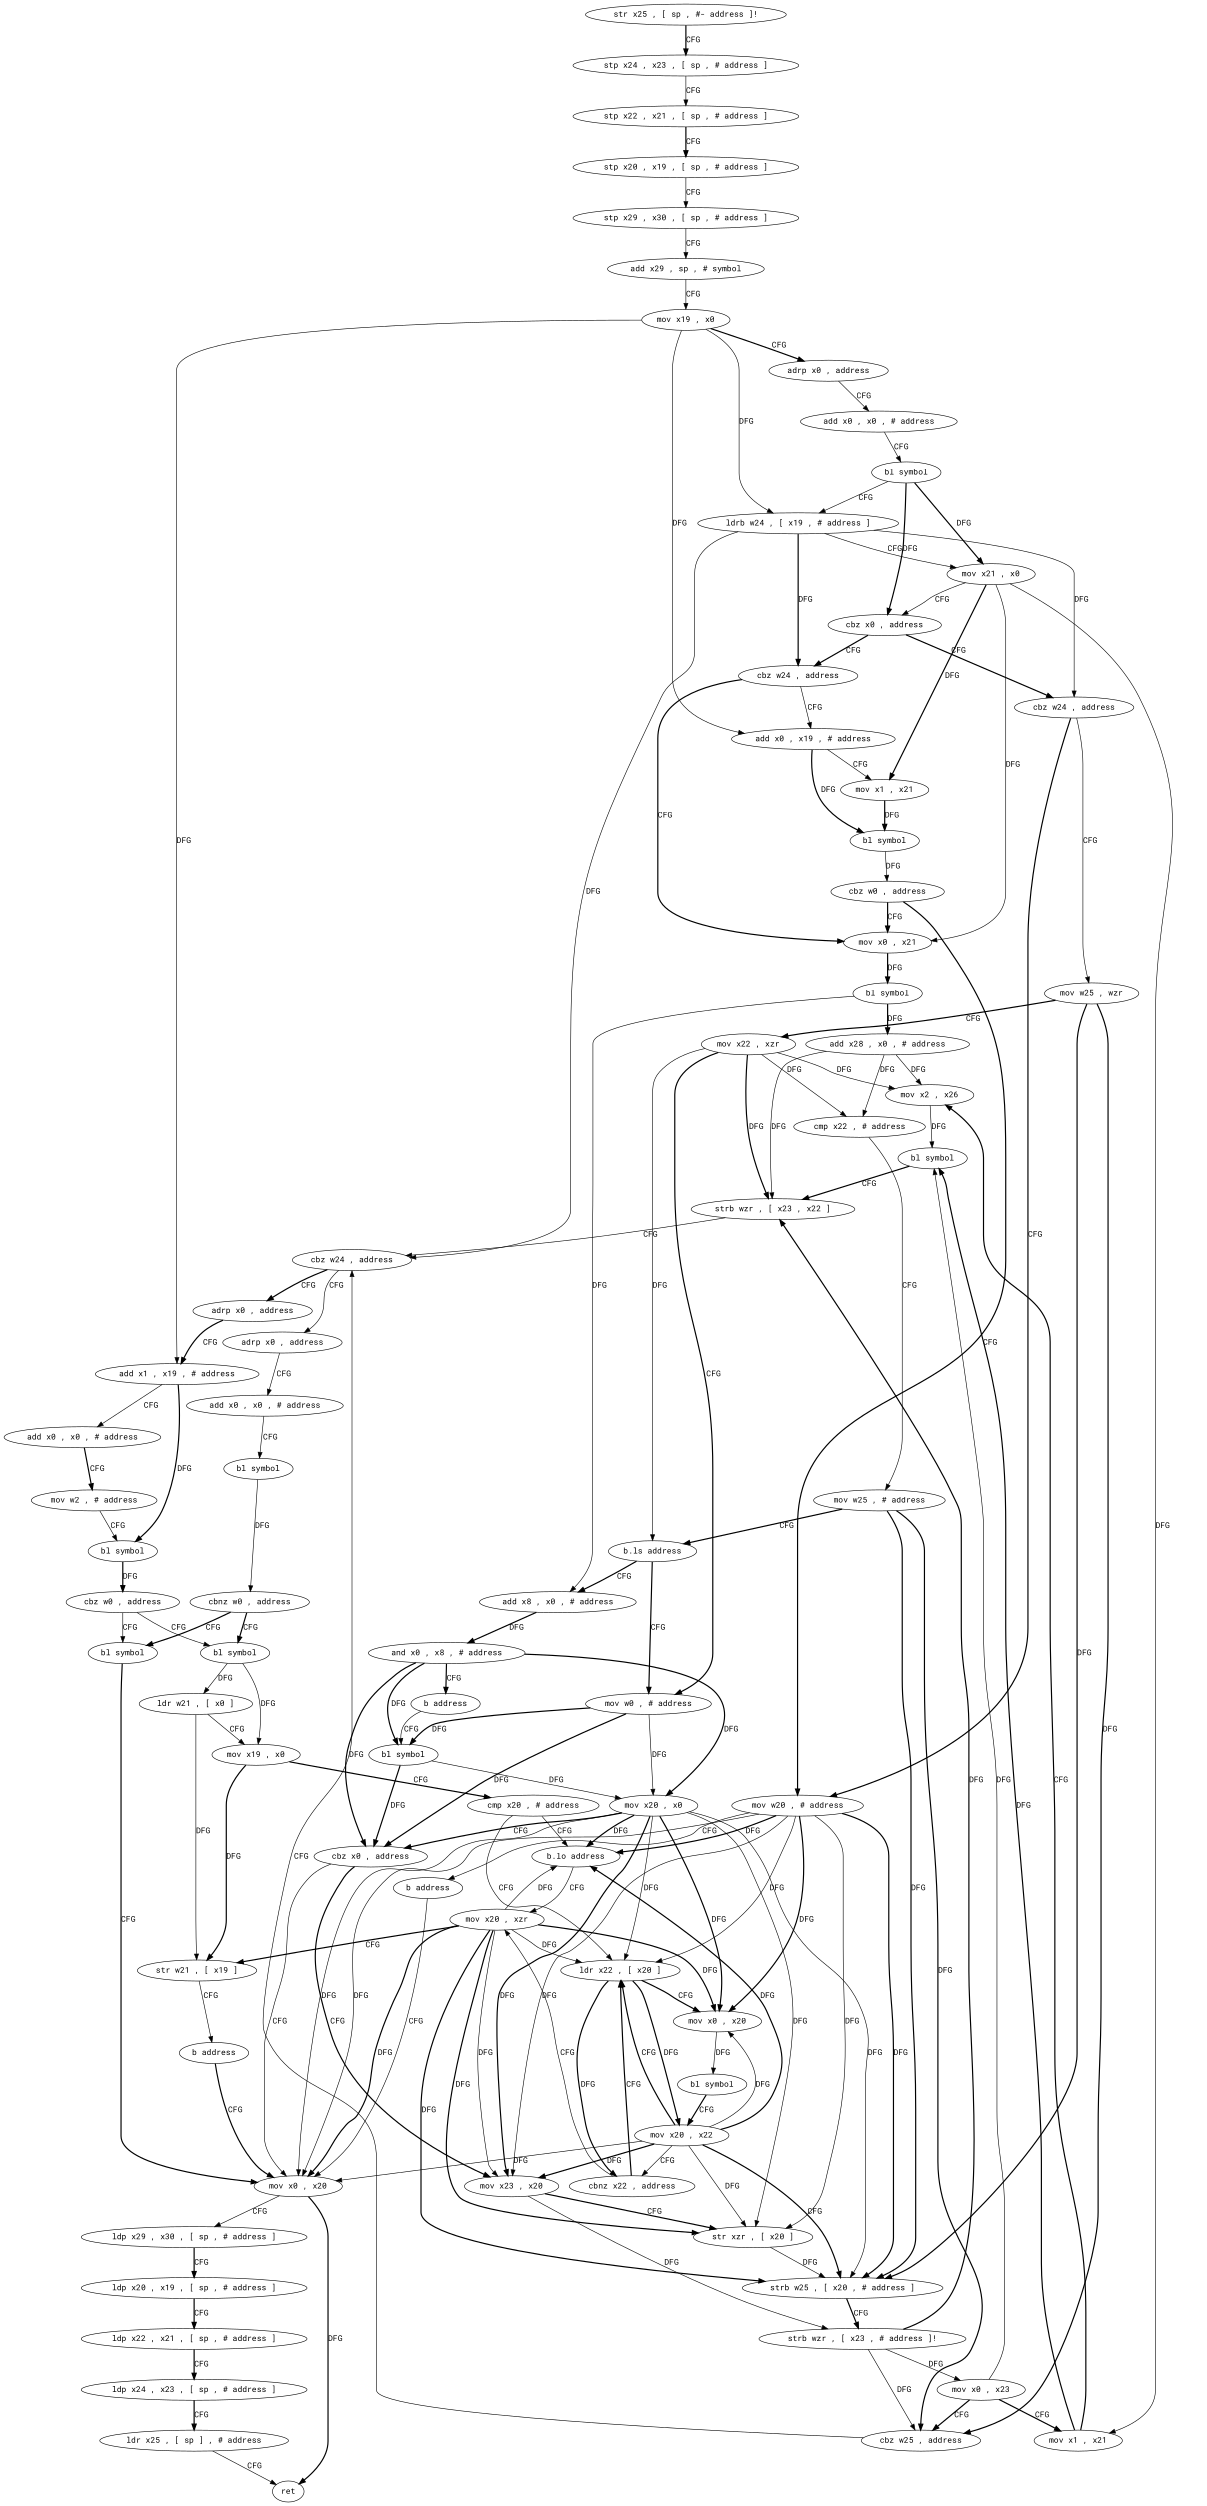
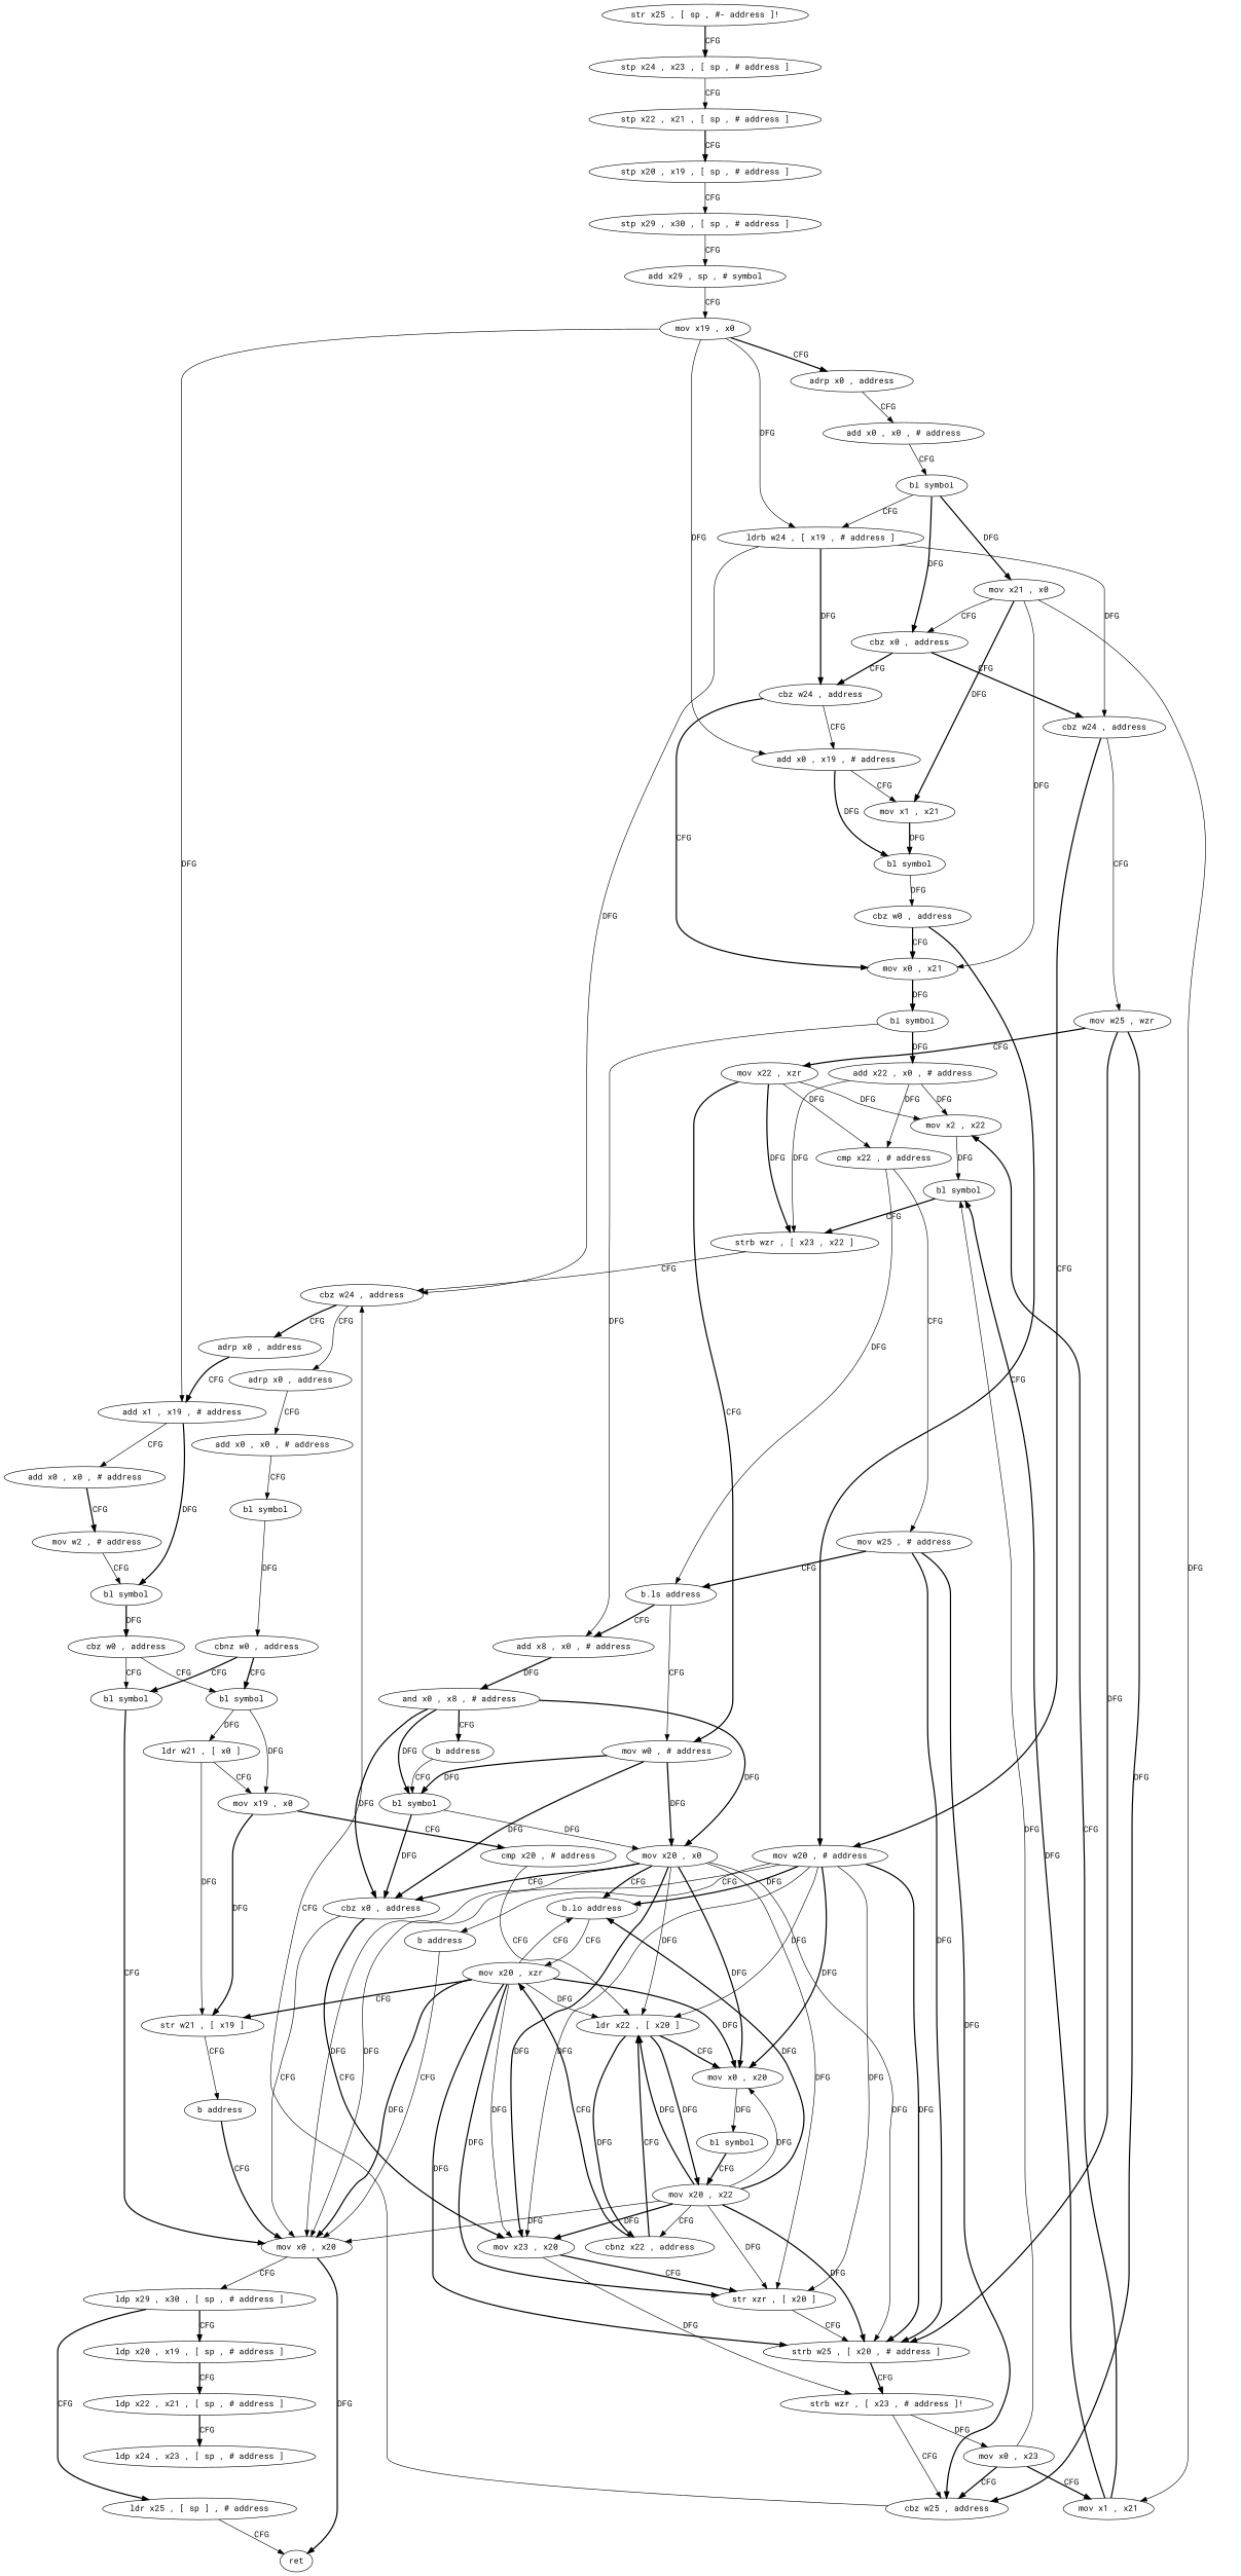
  digraph {
    fontname="Roboto Mono"
    node [fontname="Roboto Mono"]
    edge [fontname="Roboto Mono" style=bold]
    n1 [label="str x25 , [ sp , #- address ]!"]
    n2 [label="stp x24 , x23 , [ sp , # address ]"]
    n3 [label="stp x22 , x21 , [ sp , # address ]"]
    n4 [label="stp x20 , x19 , [ sp , # address ]"]
    n5 [label="stp x29 , x30 , [ sp , # address ]"]
    n6 [label="add x29 , sp , # symbol"]
    n7 [label="mov x19 , x0"]
    n8 [label="adrp x0 , address"]
    n9 [label="ldrb w24 , [ x19 , # address ]"]
    n10 [label="add x0 , x19 , # address"]
    n11 [label="add x1 , x19 , # address"]
    n12 [label="add x0 , x0 , # address"]
    n13 [label="mov x21 , x0"]
    n14 [label="cbz w24 , address"]
    n15 [label="cbz w24 , address"]
    n16 [label="cbz w24 , address"]
    n17 [label="mov x1 , x21"]
    n18 [label="bl symbol"]
    n19 [label="add x0 , x0 , # address"]
    n20 [label="bl symbol"]
    n21 [label="bl symbol"]
    n22 [label="cbz x0 , address"]
    n23 [label="mov x0 , x21"]
    n24 [label="mov x1 , x21"]
    n25 [label="mov w20 , # address"]
    n26 [label="mov w25 , wzr"]
    n27 [label="adrp x0 , address"]
    n28 [label="adrp x0 , address"]
    n29 [label="bl symbol"]
-   n30 [label="mov x2 , x26"]
+   n30 [label="mov x2 , x22"]
    n31 [label="bl symbol"]
    n32 [label="b address"]
    n33 [label="mov x0 , x20"]
    n34 [label="mov x23 , x20"]
    n35 [label="str xzr , [ x20 ]"]
    n36 [label="strb w25 , [ x20 , # address ]"]
    n37 [label="b.lo address"]
    n38 [label="ldr x22 , [ x20 ]"]
    n39 [label="mov x0 , x20"]
    n40 [label="mov x22 , xzr"]
    n41 [label="cbz w25 , address"]
    n42 [label="ldp x29 , x30 , [ sp , # address ]"]
    n43 [label=ret]
    n44 [label="strb wzr , [ x23 , # address ]!"]
    n45 [label="mov x20 , xzr"]
    n46 [label="mov x20 , x22"]
    n47 [label="cbnz x22 , address"]
    n48 [label="bl symbol"]
    n49 [label="mov w0 , # address"]
    n50 [label="cmp x22 , # address"]
    n51 [label="strb wzr , [ x23 , x22 ]"]
-   n52 [label="add x28 , x0 , # address"]
+   n52 [label="add x22 , x0 , # address"]
    n53 [label="add x8 , x0 , # address"]
    n54 [label="cbz w0 , address"]
    n55 [label="ldp x20 , x19 , [ sp , # address ]"]
    n56 [label="bl symbol"]
    n57 [label="mov x20 , x0"]
    n58 [label="cbz x0 , address"]
    n59 [label="mov w25 , # address"]
    n60 [label="b.ls address"]
    n61 [label="and x0 , x8 , # address"]
    n62 [label="b address"]
    n63 [label="ldp x22 , x21 , [ sp , # address ]"]
    n64 [label="ldp x24 , x23 , [ sp , # address ]"]
    n65 [label="ldr x25 , [ sp ] , # address"]
    n66 [label="mov x0 , x23"]
    n67 [label="add x0 , x0 , # address"]
    n68 [label="bl symbol"]
    n69 [label="cbnz w0 , address"]
    n70 [label="bl symbol"]
    n71 [label="bl symbol"]
    n72 [label="ldr w21 , [ x0 ]"]
    n73 [label="mov x19 , x0"]
    n74 [label="str w21 , [ x19 ]"]
    n75 [label="cmp x20 , # address"]
    n76 [label="mov w2 , # address"]
    n77 [label="cbz w0 , address"]
    n78 [label="b address"]
    n1 -> n2 [label=CFG]
    n2 -> n3 [label=CFG style=solid]
    n3 -> n4 [label=CFG]
    n4 -> n5 [label=CFG style=solid]
    n5 -> n6 [label=CFG style=solid]
    n6 -> n7 [label=CFG style=solid]
    n7 -> n8 [label=CFG]
    n7 -> n9 [label=DFG style=solid]
    n7 -> n10 [label=DFG style=solid]
    n7 -> n11 [label=DFG style=solid]
    n8 -> n12 [label=CFG style=solid]
-   n9 -> n13 [label=CFG style=solid]
    n9 -> n14 [label=DFG style=solid]
    n9 -> n15 [label=DFG]
    n9 -> n16 [label=DFG style=solid]
    n10 -> n17 [label=CFG style=solid]
    n10 -> n18 [label=DFG]
    n11 -> n19 [label=CFG style=solid]
    n11 -> n20 [label=DFG]
    n12 -> n21 [label=CFG style=solid]
    n13 -> n17 [label=DFG]
    n13 -> n22 [label=CFG style=solid]
    n13 -> n23 [label=DFG style=solid]
    n13 -> n24 [label=DFG style=solid]
    n14 -> n25 [label=CFG]
    n14 -> n26 [label=CFG style=solid]
    n15 -> n10 [label=CFG style=solid]
    n15 -> n23 [label=CFG]
    n16 -> n27 [label=CFG style=solid]
    n16 -> n28 [label=CFG]
    n17 -> n18 [label=DFG]
    n18 -> n54 [label=DFG style=solid]
    n19 -> n76 [label=CFG]
    n20 -> n77 [label=DFG]
    n21 -> n9 [label=CFG style=solid]
    n21 -> n13 [label=DFG]
    n21 -> n22 [label=DFG]
    n22 -> n14 [label=CFG]
    n22 -> n15 [label=CFG]
    n23 -> n29 [label=DFG]
    n24 -> n30 [label=CFG]
    n24 -> n31 [label=DFG]
    n25 -> n32 [label=CFG style=solid]
    n25 -> n33 [label=DFG style=solid]
    n25 -> n34 [label=DFG style=solid]
    n25 -> n35 [label=DFG style=solid]
    n25 -> n36 [label=DFG]
    n25 -> n37 [label=DFG]
    n25 -> n38 [label=DFG style=solid]
    n25 -> n39 [label=DFG]
    n26 -> n36 [label=DFG]
    n26 -> n40 [label=CFG]
    n26 -> n41 [label=DFG]
    n27 -> n67 [label=CFG style=solid]
    n28 -> n11 [label=CFG]
    n29 -> n52 [label=DFG]
    n29 -> n53 [label=DFG style=solid]
    n30 -> n31 [label=DFG style=solid]
    n31 -> n51 [label=CFG]
    n32 -> n33 [label=CFG style=solid]
    n33 -> n42 [label=CFG style=solid]
    n33 -> n43 [label=DFG]
    n34 -> n35 [label=CFG]
    n34 -> n44 [label=DFG style=solid]
-   n35 -> n36 [label=DFG style=solid]
+   n35 -> n36 [label=CFG style=solid]
    n36 -> n44 [label=CFG]
    n37 -> n45 [label=CFG style=solid]
    n38 -> n39 [label=CFG]
    n38 -> n46 [label=DFG]
    n38 -> n47 [label=DFG]
    n39 -> n48 [label=DFG style=solid]
    n40 -> n30 [label=DFG style=solid]
    n40 -> n49 [label=CFG]
    n40 -> n50 [label=DFG style=solid]
    n40 -> n51 [label=DFG]
    n41 -> n16 [label=CFG style=solid]
    n42 -> n55 [label=CFG]
-   n44 -> n41 [label=DFG style=solid]
-   n44 -> n51 [label=DFG]
+   n44 -> n41 [label=CFG style=solid]
    n44 -> n66 [label=DFG style=solid]
    n45 -> n33 [label=DFG]
    n45 -> n34 [label=DFG style=solid]
    n45 -> n35 [label=DFG]
    n45 -> n36 [label=DFG]
-   n45 -> n37 [label=DFG style=solid]
+   n45 -> n37 [label=CFG style=solid]
    n45 -> n38 [label=DFG style=solid]
    n45 -> n39 [label=DFG]
    n45 -> n74 [label=CFG]
    n46 -> n33 [label=DFG style=solid]
    n46 -> n34 [label=DFG]
    n46 -> n35 [label=DFG style=solid]
-   n46 -> n36 [label=CFG]
+   n46 -> n36 [label=DFG]
    n46 -> n37 [label=DFG]
-   n46 -> n38 [label=CFG]
+   n46 -> n38 [label=DFG]
    n46 -> n39 [label=DFG style=solid]
    n46 -> n47 [label=CFG style=solid]
    n47 -> n38 [label=CFG]
-   n47 -> n45 [label=CFG style=solid]
+   n47 -> n45 [label=CFG]
    n48 -> n46 [label=CFG]
    n49 -> n56 [label=DFG]
-   n49 -> n57 [label=DFG style=solid]
+   n49 -> n57 [label=DFG]
    n49 -> n58 [label=DFG]
    n50 -> n59 [label=CFG style=solid]
-   n40 -> n60 [label=DFG style=solid]
+   n50 -> n60 [label=DFG style=solid]
    n51 -> n16 [label=CFG style=solid]
    n52 -> n30 [label=DFG style=solid]
    n52 -> n50 [label=DFG style=solid]
    n52 -> n51 [label=DFG style=solid]
    n53 -> n61 [label=DFG]
    n54 -> n23 [label=CFG]
    n54 -> n25 [label=CFG]
    n55 -> n63 [label=CFG]
    n56 -> n57 [label=DFG style=solid]
    n56 -> n58 [label=DFG]
    n57 -> n33 [label=DFG style=solid]
    n57 -> n34 [label=DFG]
    n57 -> n35 [label=DFG style=solid]
    n57 -> n36 [label=DFG style=solid]
-   n57 -> n37 [label=DFG]
+   n57 -> n37 [label=CFG]
    n57 -> n38 [label=DFG style=solid]
    n57 -> n39 [label=DFG]
    n57 -> n58 [label=CFG]
    n58 -> n33 [label=CFG style=solid]
    n58 -> n34 [label=CFG]
    n59 -> n36 [label=DFG]
    n59 -> n41 [label=DFG]
    n59 -> n60 [label=CFG]
-   n60 -> n49 [label=CFG]
+   n60 -> n49 [label=CFG style=solid]
    n60 -> n53 [label=CFG]
    n61 -> n56 [label=DFG]
    n61 -> n57 [label=DFG]
    n61 -> n58 [label=DFG]
    n61 -> n62 [label=CFG]
    n62 -> n56 [label=CFG style=solid]
    n63 -> n64 [label=CFG]
-   n64 -> n65 [label=CFG]
+   n42 -> n65 [label=CFG]
    n65 -> n43 [label=CFG style=solid]
    n66 -> n24 [label=CFG]
    n66 -> n31 [label=DFG style=solid]
    n66 -> n41 [label=CFG]
    n67 -> n68 [label=CFG style=solid]
    n68 -> n69 [label=DFG style=solid]
    n69 -> n70 [label=CFG]
    n69 -> n71 [label=CFG]
    n70 -> n72 [label=DFG style=solid]
    n70 -> n73 [label=DFG style=solid]
    n71 -> n33 [label=CFG]
    n72 -> n73 [label=CFG style=solid]
    n72 -> n74 [label=DFG style=solid]
    n73 -> n74 [label=DFG]
    n73 -> n75 [label=CFG]
    n74 -> n78 [label=CFG style=solid]
-   n75 -> n37 [label=CFG style=solid]
    n75 -> n38 [label=CFG style=solid]
    n76 -> n20 [label=CFG style=solid]
    n77 -> n70 [label=CFG style=solid]
    n77 -> n71 [label=CFG style=solid]
    n78 -> n33 [label=CFG]
  }
